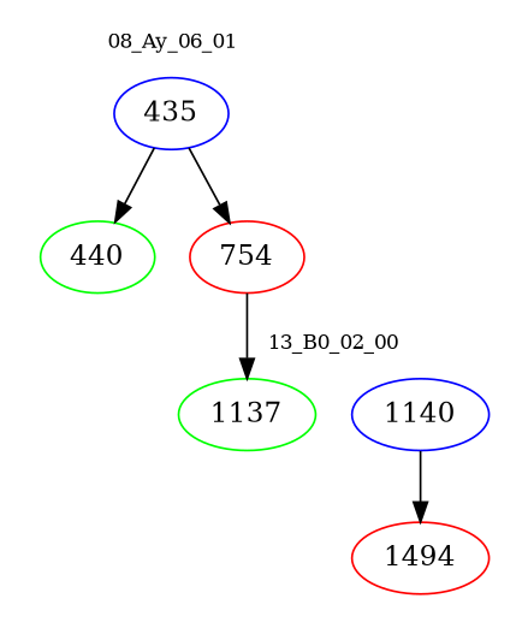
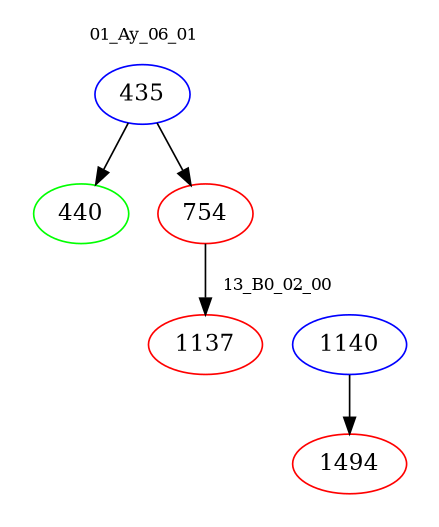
  digraph {
    node [color=blue]
    edge [color=black]
    n1 [label=435]
    n2 [color=green label=440]
    n3 [color=red label=754]
    n4 [label=1140]
-   n5 [color=green label=1137]
+   n5 [color=red label=1137]
    n6 [color=red label=1494]
    subgraph cluster_1 {
      color=white
      fontsize=10
-     label="08_Ay_06_01"
+     label="01_Ay_06_01"
      n1
      n2
      n3
    }
    subgraph cluster_2 {
      color=white
      fontsize=10
      label="13_B0_02_00"
      n4
      n5
      n6
    }
    n1 -> n2
    n1 -> n3
    n3 -> n5
    n4 -> n6
  }
